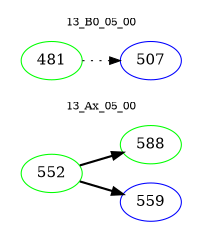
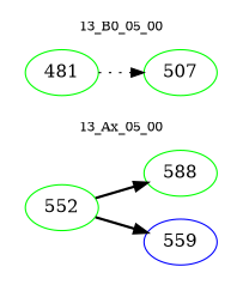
  digraph {
    rankdir=LR
    node [color=green]
    edge [color=black style=bold]
    n1 [label=552]
    n2 [color=blue label=559]
    n3 [label=588]
    n4 [label=481]
-   n5 [color=blue label=507]
+   n5 [label=507]
    subgraph cluster_1 {
      color=white
      fontsize=10
      label="13_Ax_05_00"
      n1
      n2
      n3
    }
    subgraph cluster_2 {
      color=white
      fontsize=10
      label="13_B0_05_00"
      n4
      n5
    }
    n1 -> n2
    n1 -> n3
    n4 -> n5 [style=dotted]
  }
